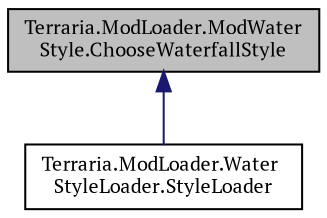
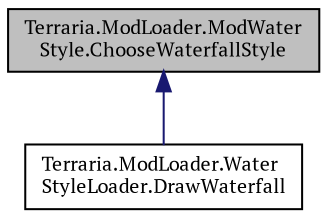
  digraph {
    rankdir=TB
    fontname="PT Serif"
    node [color=black fontname="PT Serif" fontsize=10 shape=record style=filled]
    n1 [fillcolor=grey75 fontcolor=black height=0.2 label="Terraria.ModLoader.ModWater\lStyle.ChooseWaterfallStyle" width=0.4]
-   n2 [fillcolor=white height=0.2 label="Terraria.ModLoader.Water\lStyleLoader.StyleLoader" width=0.4]
+   n2 [fillcolor=white height=0.2 label="Terraria.ModLoader.Water\lStyleLoader.DrawWaterfall" width=0.4]
    n1 -> n2 [color=midnightblue dir=back fontname="PT Serif" fontsize=10 labelfontname=Helvetica labelfontsize=10 style=solid]
  }
